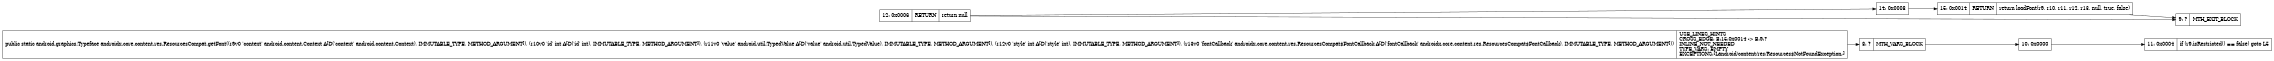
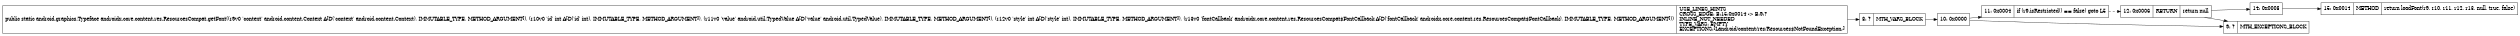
  digraph {
    rankdir=LR
    node [shape=record]
    n1 [label="{8\:\ ?|MTH_VARS_BLOCK\l}"]
    n2 [label="{10\:\ 0x0000}"]
    n3 [label="{11\:\ 0x0004|if (r9.isRestricted() == false) goto L5\l}"]
    n4 [label="{12\:\ 0x0006|RETURN\l|return null\l}"]
    n5 [label="{14\:\ 0x0008}"]
-   n6 [label="{9\:\ ?|MTH_EXIT_BLOCK\l}"]
-   n7 [label="{15\:\ 0x0014|RETURN\l|return loadFont(r9, r10, r11, r12, r13, null, true, false)\l}"]
+   n6 [label="{9\:\ ?|MTH_EXCEPTIONS_BLOCK\l}"]
+   n7 [label="{15\:\ 0x0014|METHOD\l|return loadFont(r9, r10, r11, r12, r13, null, true, false)\l}"]
    n8 [label="{public static android.graphics.Typeface androidx.core.content.res.ResourcesCompat.getFont((r9v0 'context' android.content.Context A[D('context' android.content.Context), IMMUTABLE_TYPE, METHOD_ARGUMENT]), (r10v0 'id' int A[D('id' int), IMMUTABLE_TYPE, METHOD_ARGUMENT]), (r11v0 'value' android.util.TypedValue A[D('value' android.util.TypedValue), IMMUTABLE_TYPE, METHOD_ARGUMENT]), (r12v0 'style' int A[D('style' int), IMMUTABLE_TYPE, METHOD_ARGUMENT]), (r13v0 'fontCallback' androidx.core.content.res.ResourcesCompat$FontCallback A[D('fontCallback' androidx.core.content.res.ResourcesCompat$FontCallback), IMMUTABLE_TYPE, METHOD_ARGUMENT]))  | USE_LINES_HINTS\lCROSS_EDGE: B:15:0x0014 \-\> B:9:?\lINLINE_NOT_NEEDED\lTYPE_VARS: EMPTY\lEXCEPTIONS:[Landroid\/content\/res\/Resources$NotFoundException;]\l}"]
    n1 -> n2
    n2 -> n3
+   n3 -> n4 [style=dashed]
    n4 -> n5
    n4 -> n6
    n5 -> n7
-   n7 -> n6
+   n2 -> n6
    n8 -> n1
  }
